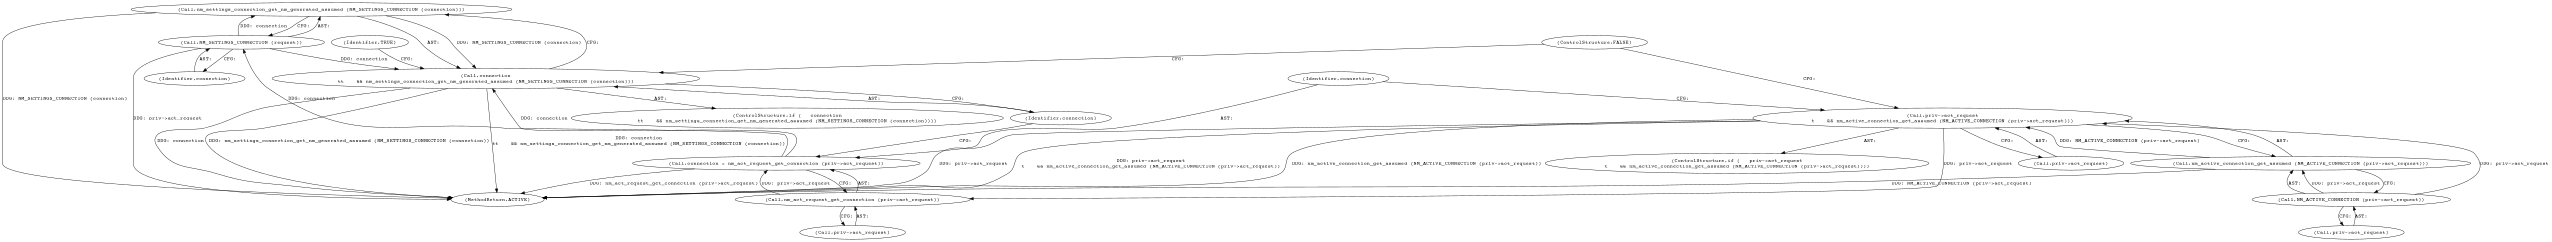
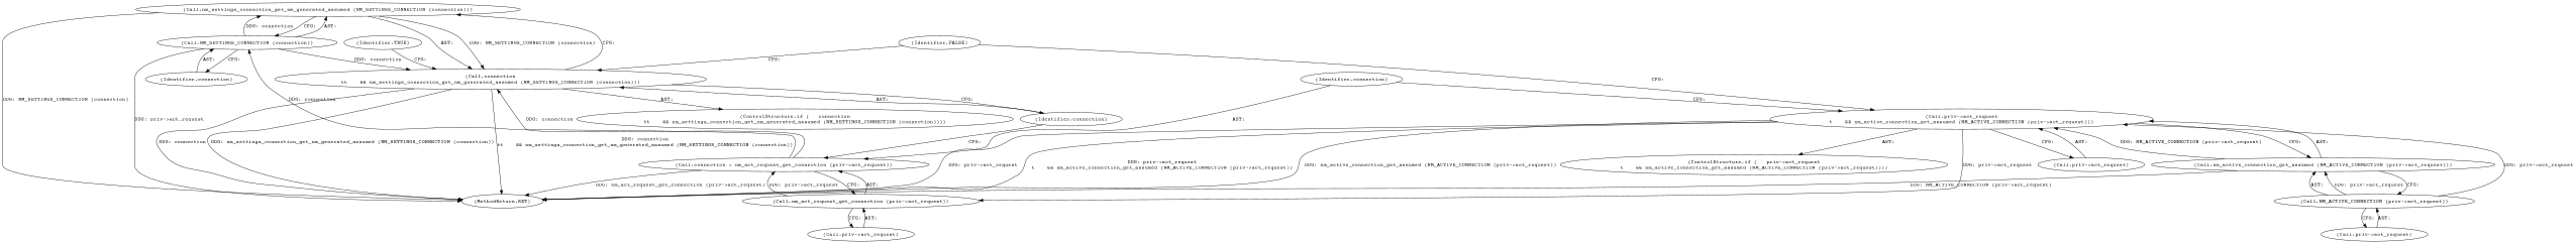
  digraph {
    fontname="Courier Prime"
    node [fontname="Courier Prime"]
    edge [fontname="Courier Prime"]
    n1 [label="(Call,nm_settings_connection_get_nm_generated_assumed (NM_SETTINGS_CONNECTION (connection)))"]
-   n2 [label="(Call,NM_SETTINGS_CONNECTION (request))"]
+   n2 [label="(Call,NM_SETTINGS_CONNECTION (connection))"]
    n3 [label="(Call,connection\n\t\t    && nm_settings_connection_get_nm_generated_assumed (NM_SETTINGS_CONNECTION (connection)))"]
-   n4 [label="(MethodReturn,ACTIVE)"]
+   n4 [label="(MethodReturn,RET)"]
    n5 [label="(Identifier,connection)"]
    n6 [label="(ControlStructure,if (   connection\n\t\t    && nm_settings_connection_get_nm_generated_assumed (NM_SETTINGS_CONNECTION (connection))))"]
    n7 [label="(Identifier,connection)"]
    n8 [label="(Call,connection = nm_act_request_get_connection (priv->act_request))"]
    n9 [label="(Call,nm_act_request_get_connection (priv->act_request))"]
    n10 [label="(Call,priv->act_request)"]
    n11 [label="(Call,priv->act_request\n\t    && nm_active_connection_get_assumed (NM_ACTIVE_CONNECTION (priv->act_request)))"]
    n12 [label="(Call,nm_active_connection_get_assumed (NM_ACTIVE_CONNECTION (priv->act_request)))"]
    n13 [label="(ControlStructure,if (   priv->act_request\n\t    && nm_active_connection_get_assumed (NM_ACTIVE_CONNECTION (priv->act_request))))"]
    n14 [label="(Call,priv->act_request)"]
    n15 [label="(Call,NM_ACTIVE_CONNECTION (priv->act_request))"]
    n16 [label="(Call,priv->act_request)"]
-   n17 [label="(ControlStructure,FALSE)"]
+   n17 [label="(Identifier,FALSE)"]
    n18 [label="(Identifier,TRUE)"]
    n19 [label="(Identifier,connection)"]
    n1 -> n2 [label="CFG: "]
    n1 -> n3 [label="AST: "]
    n1 -> n3 [label="DDG: NM_SETTINGS_CONNECTION (connection)"]
    n1 -> n4 [label="DDG: NM_SETTINGS_CONNECTION (connection)"]
    n2 -> n1 [label="AST: "]
    n2 -> n1 [label="DDG: connection"]
    n2 -> n3 [label="DDG: connection"]
    n2 -> n4 [label="DDG: priv->act_request"]
    n2 -> n5 [label="CFG: "]
    n3 -> n1 [label="CFG: "]
    n3 -> n4 [label="DDG: connection\n\t\t    && nm_settings_connection_get_nm_generated_assumed (NM_SETTINGS_CONNECTION (connection))"]
    n3 -> n4 [label="DDG: nm_settings_connection_get_nm_generated_assumed (NM_SETTINGS_CONNECTION (connection))"]
    n3 -> n4 [label="DDG: connection"]
    n3 -> n6 [label="AST: "]
    n3 -> n7 [label="CFG: "]
    n5 -> n2 [label="AST: "]
    n7 -> n3 [label="AST: "]
    n7 -> n8 [label="CFG: "]
    n8 -> n2 [label="DDG: connection"]
    n8 -> n3 [label="DDG: connection"]
    n8 -> n4 [label="DDG: nm_act_request_get_connection (priv->act_request)"]
    n8 -> n9 [label="CFG: "]
    n9 -> n8 [label="AST: "]
    n9 -> n8 [label="DDG: priv->act_request"]
    n9 -> n10 [label="CFG: "]
    n10 -> n9 [label="AST: "]
    n11 -> n4 [label="DDG: priv->act_request"]
    n11 -> n4 [label="DDG: priv->act_request\n\t    && nm_active_connection_get_assumed (NM_ACTIVE_CONNECTION (priv->act_request))"]
    n11 -> n4 [label="DDG: nm_active_connection_get_assumed (NM_ACTIVE_CONNECTION (priv->act_request))"]
    n11 -> n9 [label="DDG: priv->act_request"]
    n11 -> n12 [label="CFG: "]
    n11 -> n13 [label="AST: "]
    n11 -> n14 [label="CFG: "]
    n12 -> n4 [label="DDG: NM_ACTIVE_CONNECTION (priv->act_request)"]
    n12 -> n11 [label="AST: "]
    n12 -> n11 [label="DDG: NM_ACTIVE_CONNECTION (priv->act_request)"]
    n12 -> n15 [label="CFG: "]
    n14 -> n11 [label="AST: "]
    n15 -> n11 [label="DDG: priv->act_request"]
    n15 -> n12 [label="AST: "]
    n15 -> n12 [label="DDG: priv->act_request"]
    n15 -> n16 [label="CFG: "]
    n16 -> n15 [label="AST: "]
    n17 -> n3 [label="CFG: "]
    n17 -> n11 [label="CFG: "]
    n18 -> n3 [label="CFG: "]
    n19 -> n8 [label="AST: "]
    n19 -> n11 [label="CFG: "]
  }
